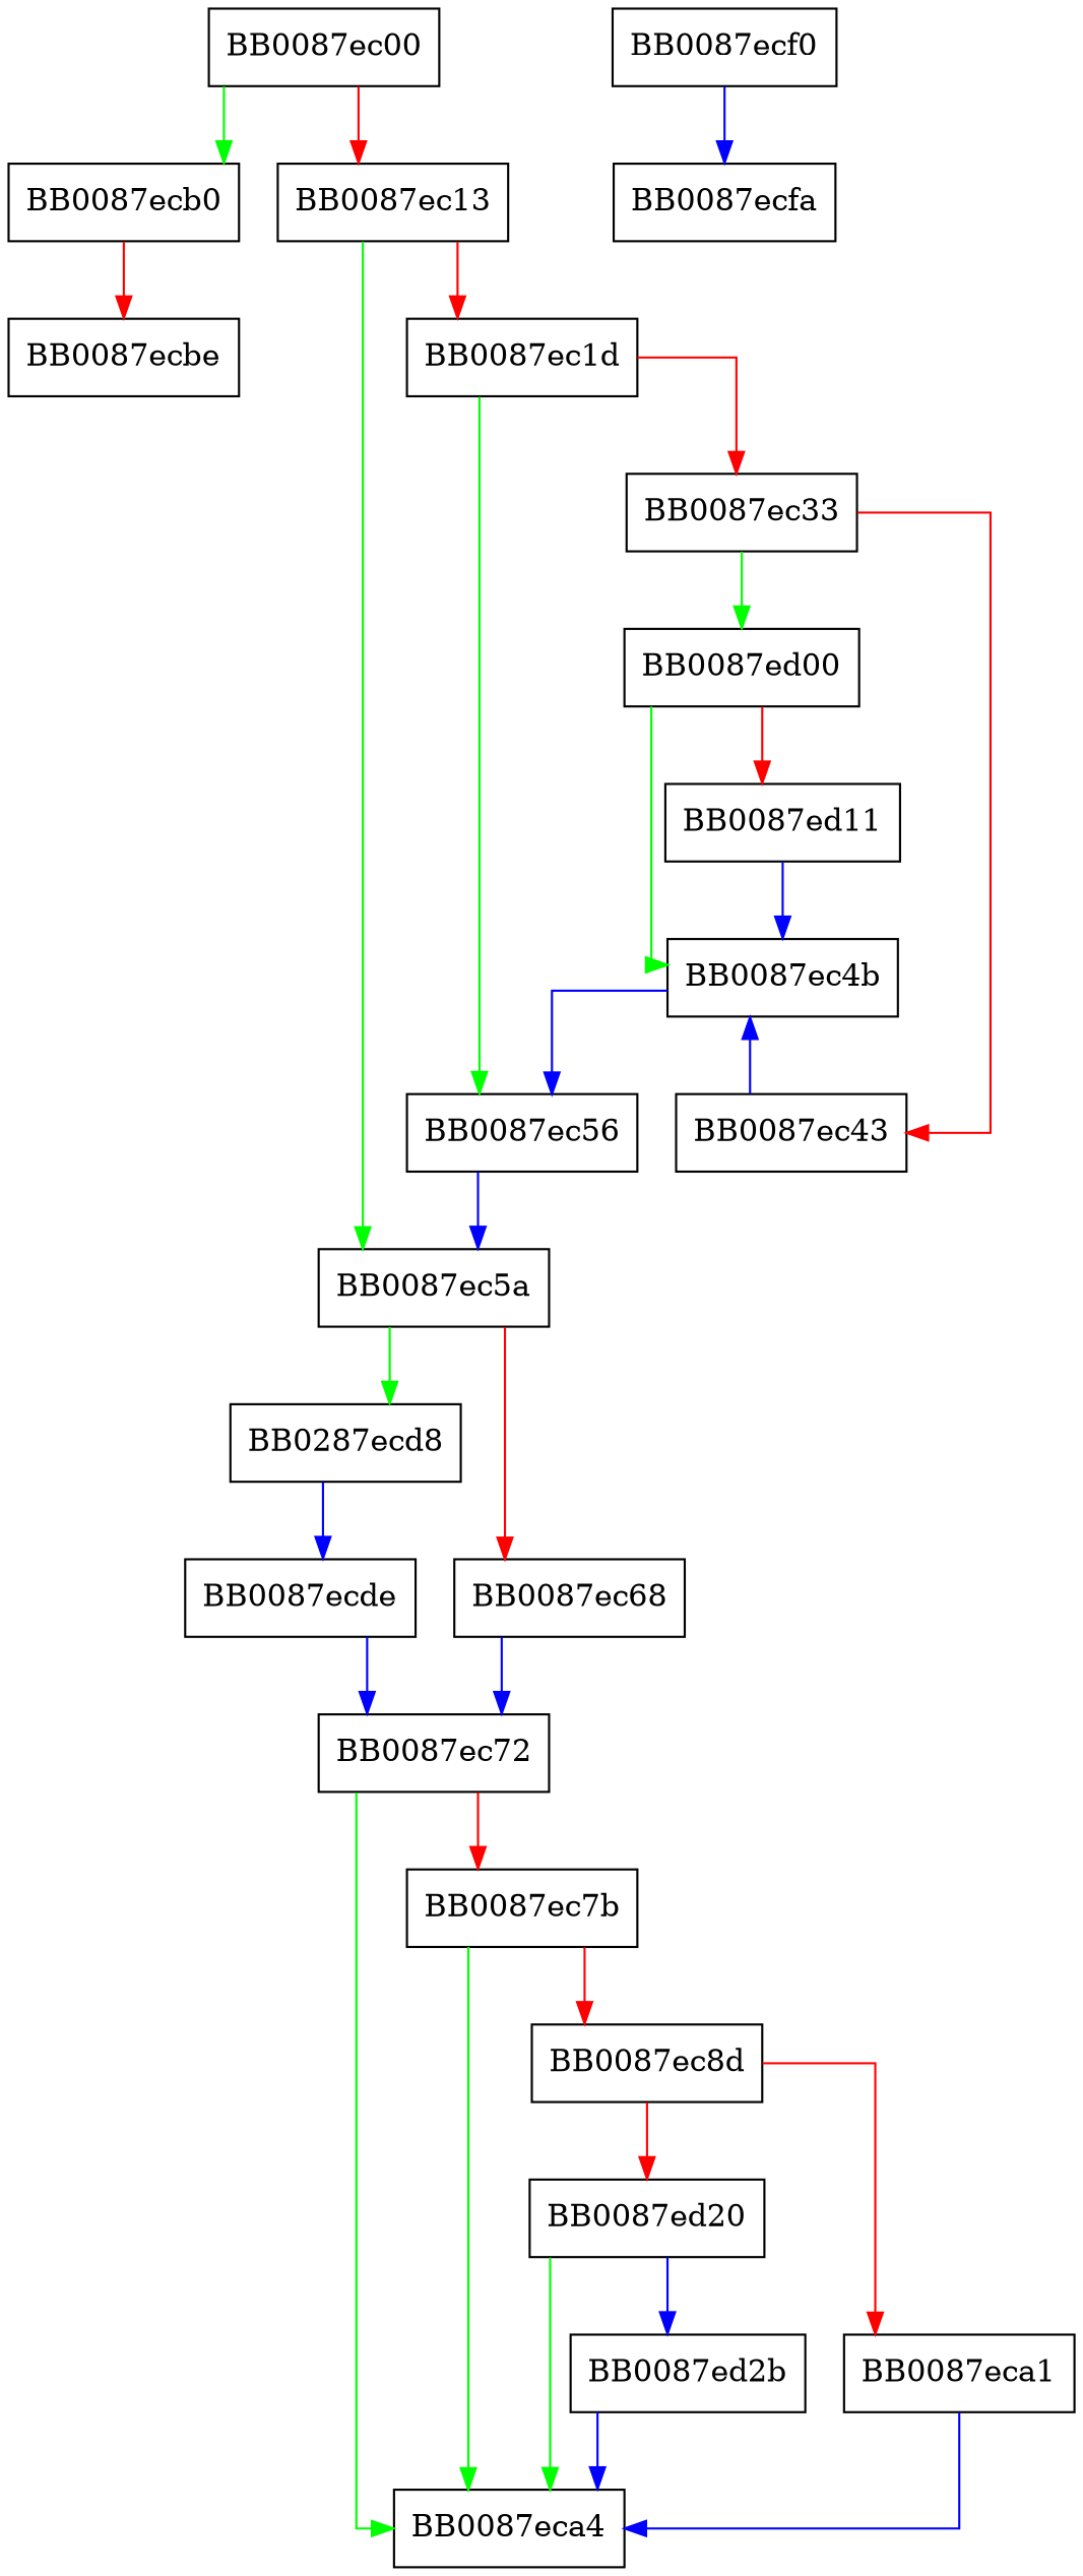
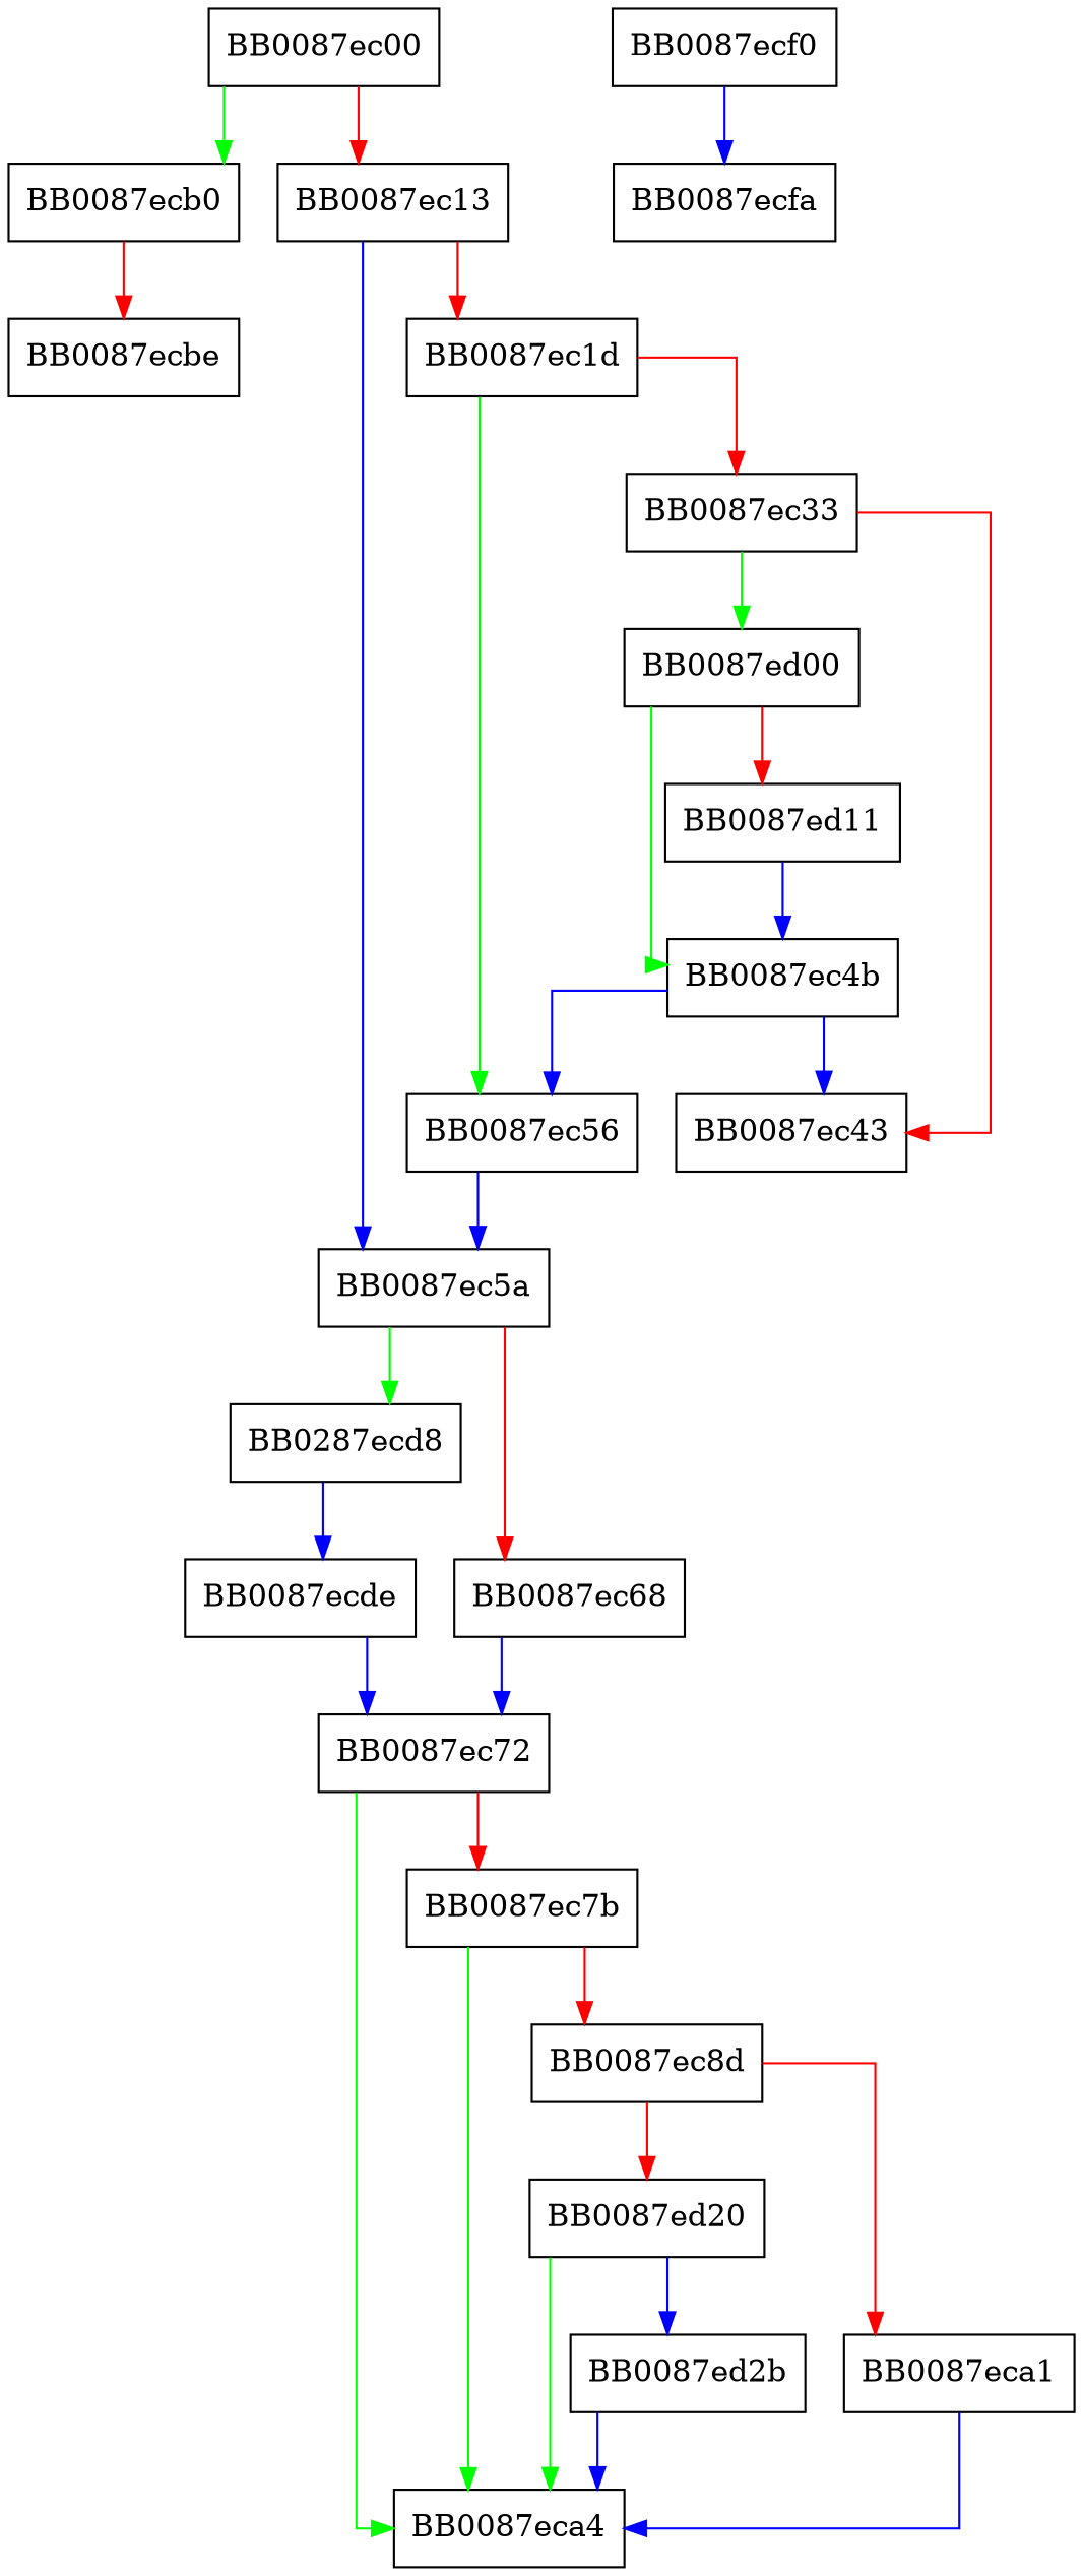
  digraph {
    splines=ortho
    node [shape=box]
    edge [color=red]
    BB0087ec00
    BB0087ecb0
    BB0087ec13
    BB0087ecbe
    BB0087ec5a
    BB0087ec1d
    BB0087ecf0
    BB0087ecfa
    n9 [label=BB0287ecd8]
    BB0087ec68
    BB0087ec56
    BB0087ec33
    BB0087ecde
    BB0087ec72
    BB0087ed00
    BB0087ec43
    BB0087ec4b
    BB0087ed11
    BB0087eca4
    BB0087ec7b
    BB0087ec8d
    BB0087ed20
    BB0087eca1
    BB0087ed2b
    BB0087ec00 -> BB0087ecb0 [color=green]
    BB0087ec00 -> BB0087ec13
    BB0087ecb0 -> BB0087ecbe
-   BB0087ec13 -> BB0087ec5a [color=green]
+   BB0087ec13 -> BB0087ec5a [color=blue]
    BB0087ec13 -> BB0087ec1d
    BB0087ec5a -> n9 [color=green]
    BB0087ec5a -> BB0087ec68
    BB0087ec1d -> BB0087ec56 [color=green]
    BB0087ec1d -> BB0087ec33
    BB0087ecf0 -> BB0087ecfa [color=blue]
    n9 -> BB0087ecde [color=blue]
    BB0087ec68 -> BB0087ec72 [color=blue]
    BB0087ec56 -> BB0087ec5a [color=blue]
    BB0087ec33 -> BB0087ed00 [color=green]
    BB0087ec33 -> BB0087ec43
    BB0087ecde -> BB0087ec72 [color=blue]
    BB0087ec72 -> BB0087eca4 [color=green]
    BB0087ec72 -> BB0087ec7b
    BB0087ed00 -> BB0087ec4b [color=green]
    BB0087ed00 -> BB0087ed11
-   BB0087ec43 -> BB0087ec4b [color=blue]
+   BB0087ec4b -> BB0087ec43 [color=blue]
    BB0087ec4b -> BB0087ec56 [color=blue]
    BB0087ed11 -> BB0087ec4b [color=blue]
    BB0087ec7b -> BB0087eca4 [color=green]
    BB0087ec7b -> BB0087ec8d
    BB0087ec8d -> BB0087ed20
    BB0087ec8d -> BB0087eca1
    BB0087ed20 -> BB0087eca4 [color=green]
    BB0087ed20 -> BB0087ed2b [color=blue]
    BB0087eca1 -> BB0087eca4 [color=blue]
    BB0087ed2b -> BB0087eca4 [color=blue]
  }
